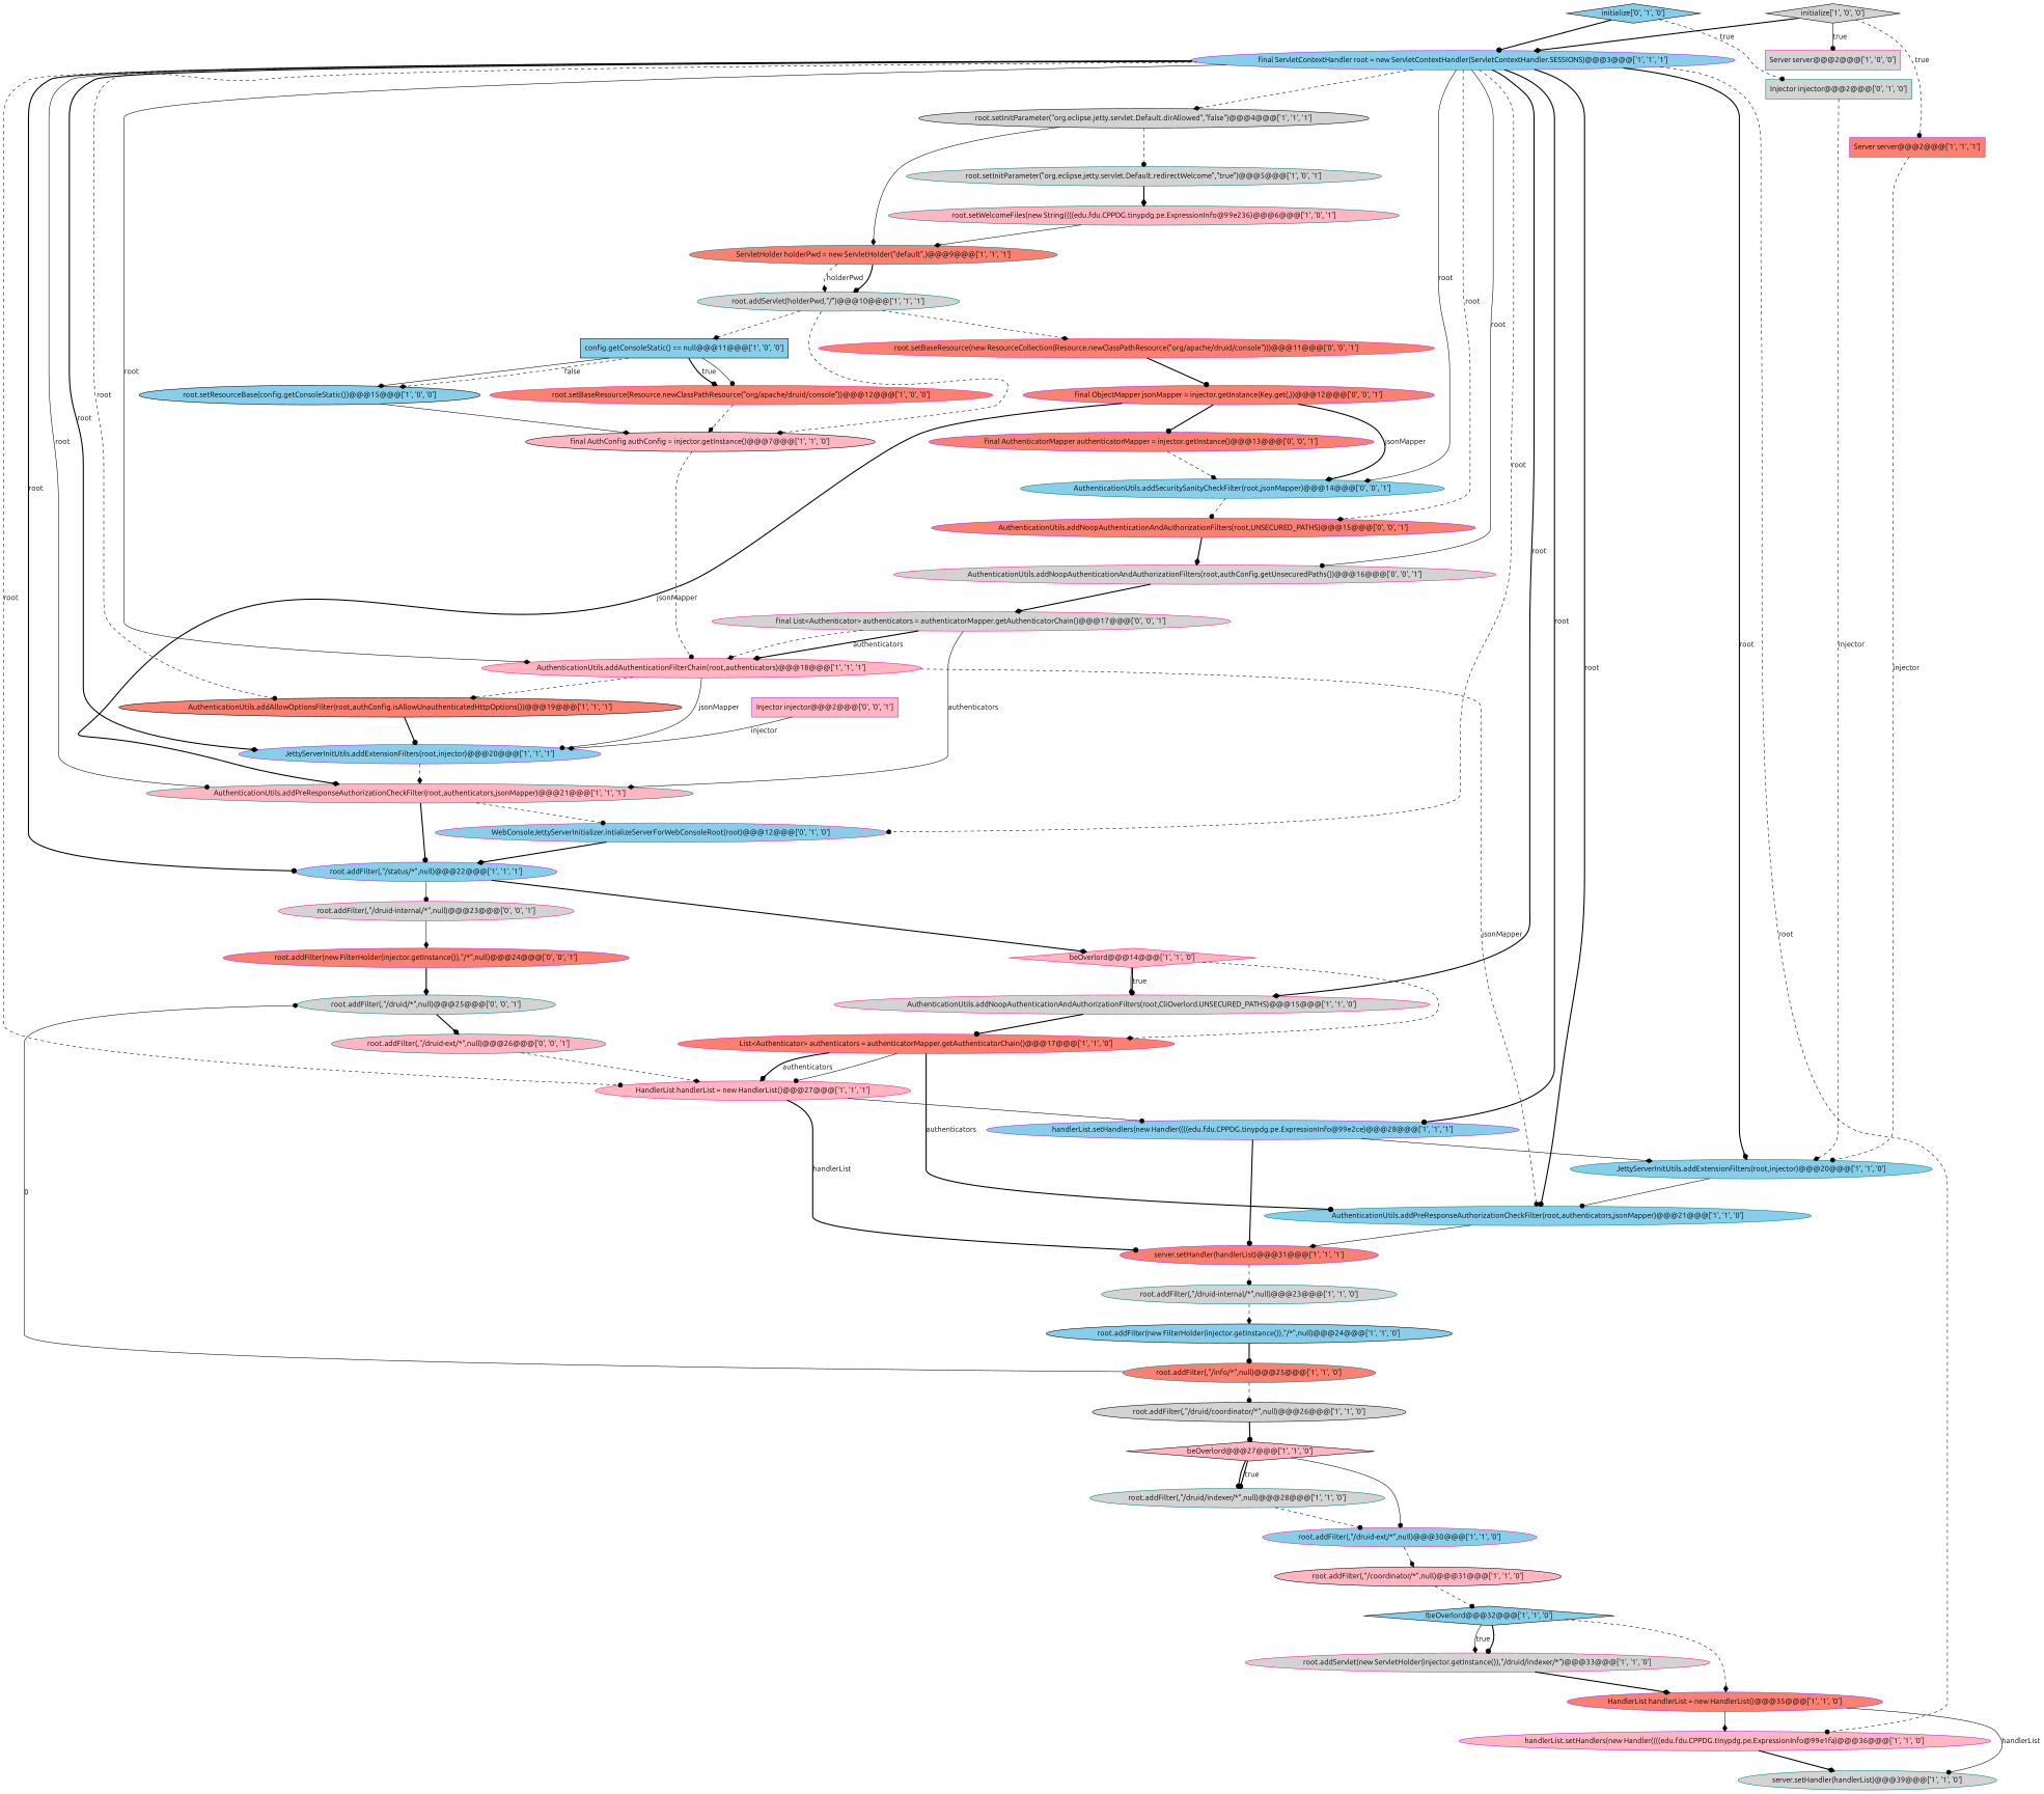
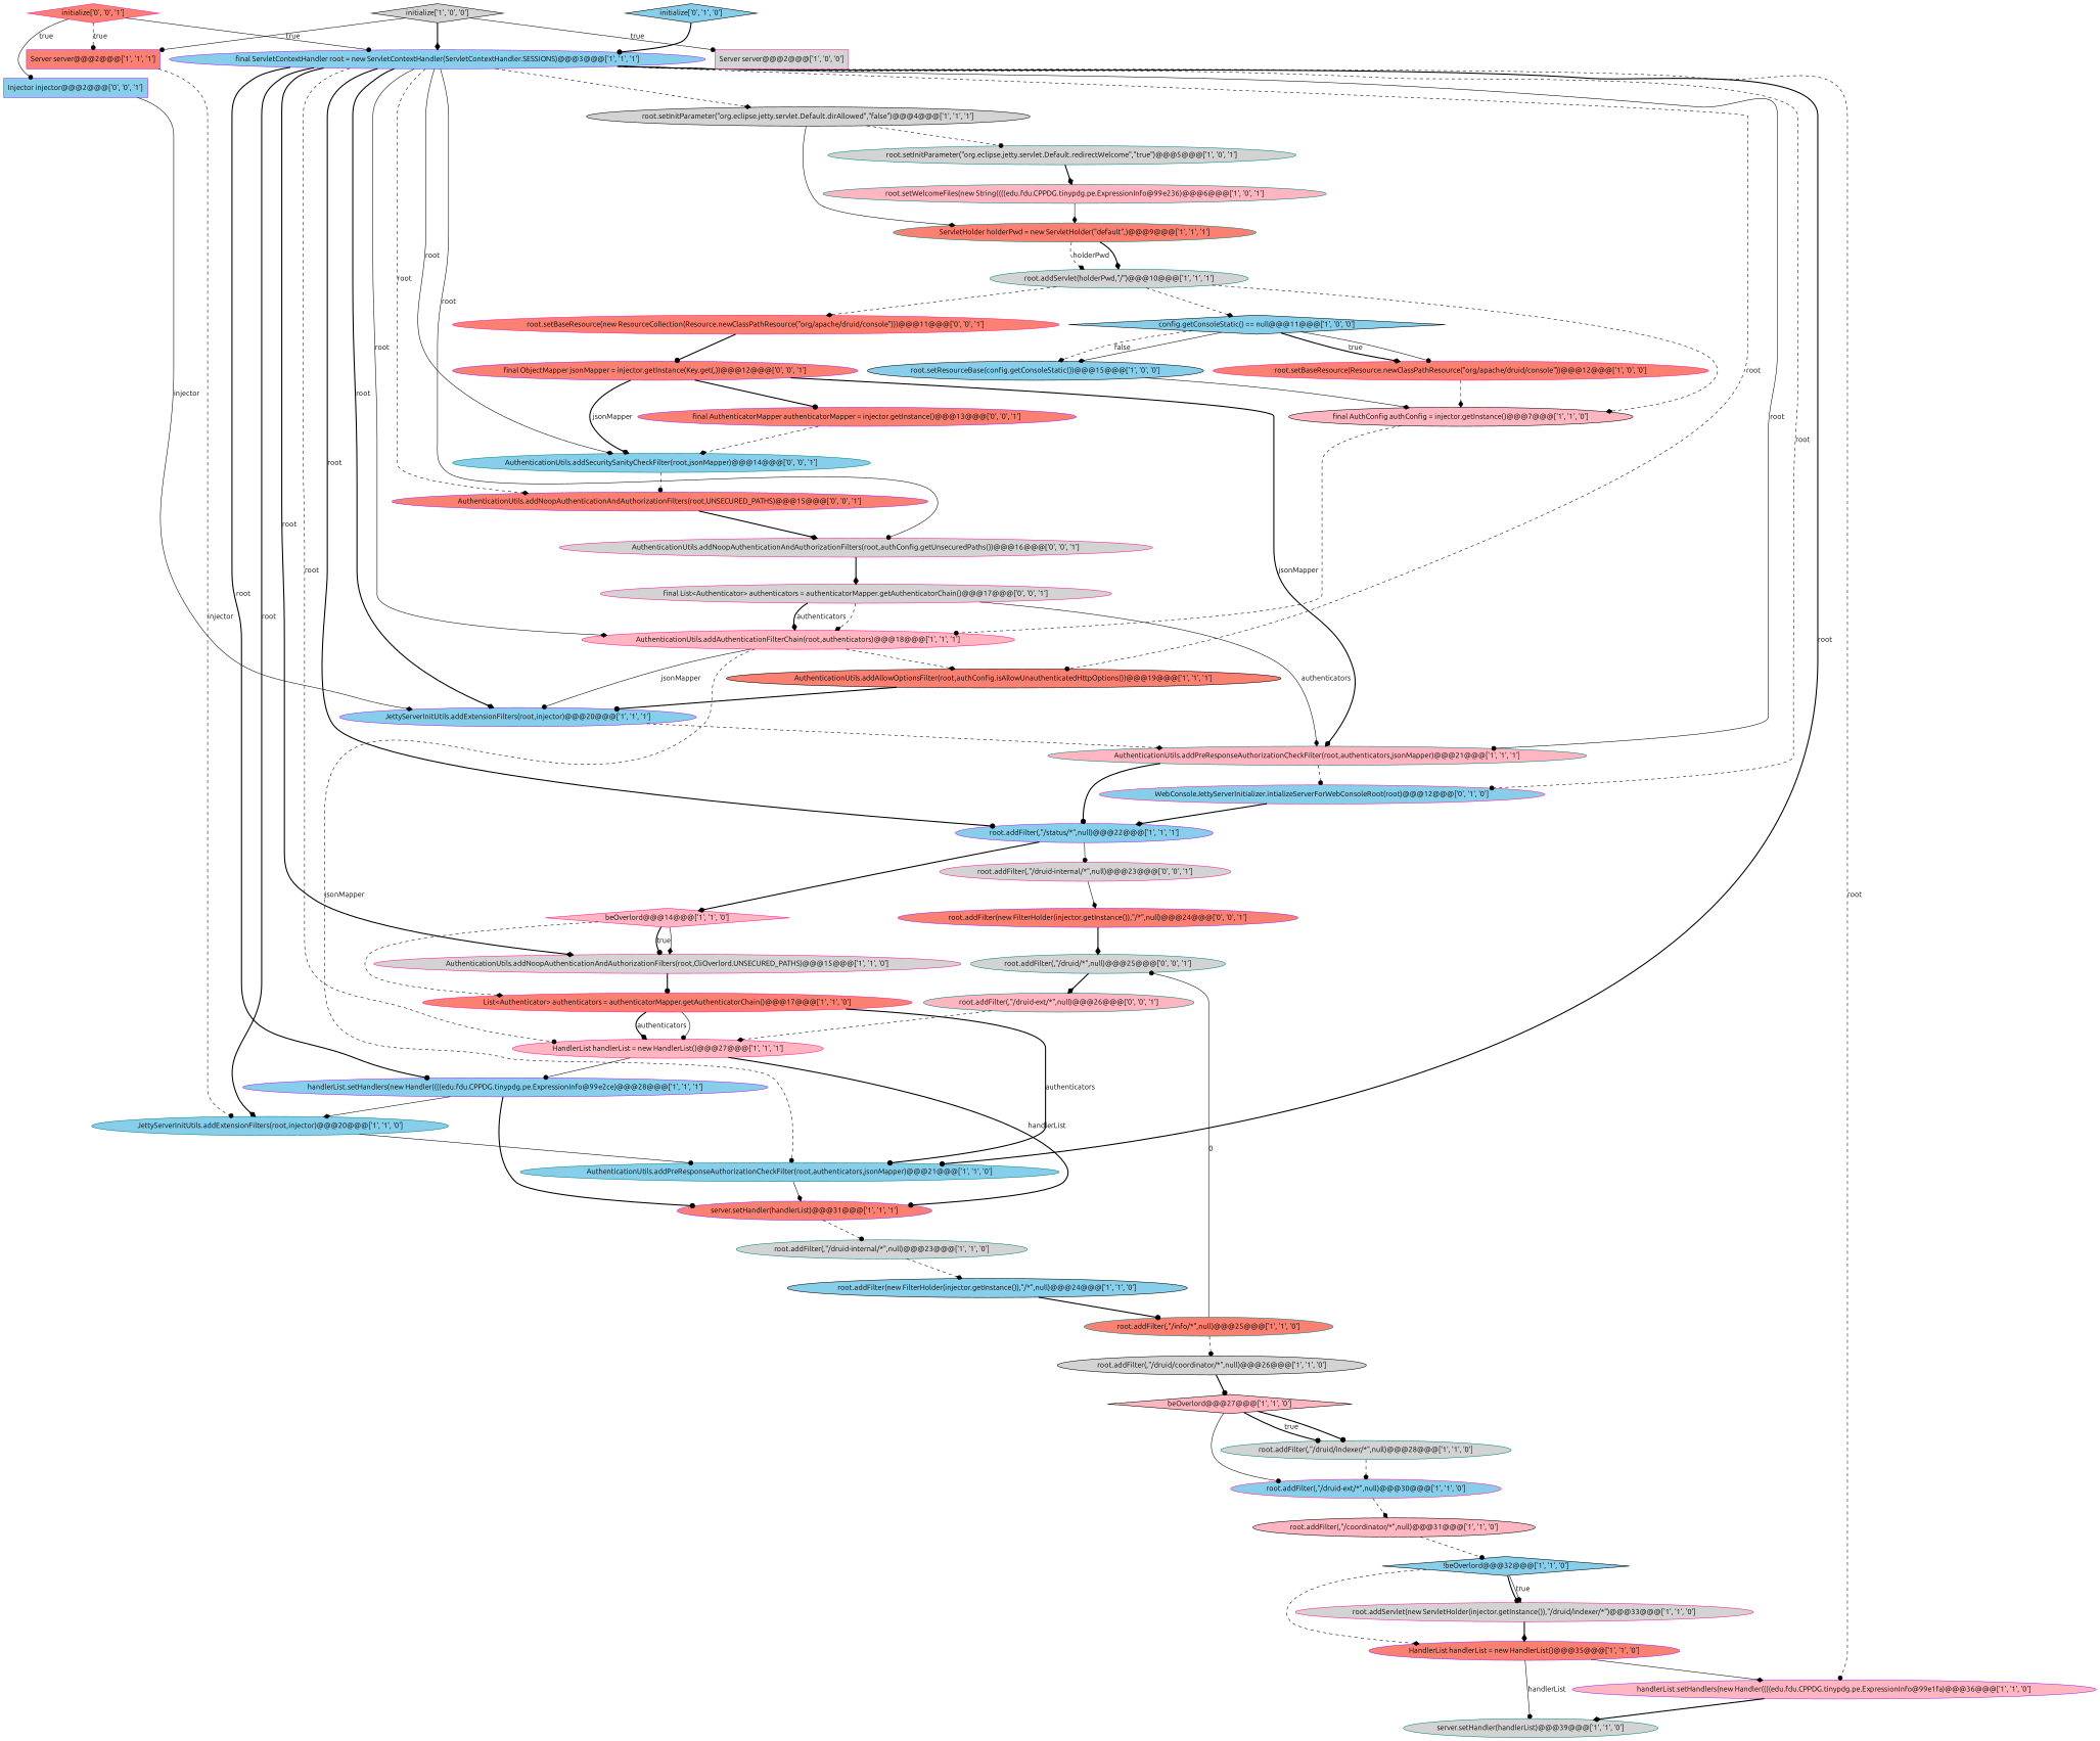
  digraph {
    fontname=Ubuntu
    node [color=deeppink fillcolor=lightgrey fontname=Ubuntu shape=ellipse style=filled]
    edge [arrowhead=diamond fontname=Ubuntu style=bold]
    n1 [color=black fillcolor=skyblue label="!beOverlord@@@32@@@['1', '1', '0']" shape=diamond]
    n2 [color=purple fillcolor=salmon label="HandlerList handlerList = new HandlerList()@@@35@@@['1', '1', '0']"]
    n3 [label="root.addServlet(new ServletHolder(injector.getInstance()),\"/druid/indexer/*\")@@@33@@@['1', '1', '0']"]
    n4 [color=purple fillcolor=lightpink label="handlerList.setHandlers(new Handler((((edu.fdu.CPPDG.tinypdg.pe.ExpressionInfo@99e1fa)@@@36@@@['1', '1', '0']"]
    n5 [color=teal label="server.setHandler(handlerList)@@@39@@@['1', '1', '0']"]
    n6 [fillcolor=lightpink label="AuthenticationUtils.addAuthenticationFilterChain(root,authenticators)@@@18@@@['1', '1', '1']"]
    n7 [color=purple fillcolor=skyblue label="JettyServerInitUtils.addExtensionFilters(root,injector)@@@20@@@['1', '1', '1']"]
    n8 [color=teal fillcolor=skyblue label="AuthenticationUtils.addPreResponseAuthorizationCheckFilter(root,authenticators,jsonMapper)@@@21@@@['1', '1', '0']"]
    n9 [color=black fillcolor=salmon label="AuthenticationUtils.addAllowOptionsFilter(root,authConfig.isAllowUnauthenticatedHttpOptions())@@@19@@@['1', '1', '1']"]
    n10 [color=teal fillcolor=lightpink label="AuthenticationUtils.addPreResponseAuthorizationCheckFilter(root,authenticators,jsonMapper)@@@21@@@['1', '1', '1']"]
    n11 [color=purple fillcolor=salmon label="server.setHandler(handlerList)@@@31@@@['1', '1', '1']"]
    n12 [label="root.addFilter(,\"/druid-internal/*\",null)@@@23@@@['0', '0', '1']"]
    n13 [color=purple fillcolor=salmon label="root.addFilter(new FilterHolder(injector.getInstance()),\"/*\",null)@@@24@@@['0', '0', '1']"]
    n14 [color=teal label="root.addFilter(,\"/druid/*\",null)@@@25@@@['0', '0', '1']"]
    n15 [color=purple fillcolor=skyblue label="handlerList.setHandlers(new Handler((((edu.fdu.CPPDG.tinypdg.pe.ExpressionInfo@99e2ce)@@@28@@@['1', '1', '1']"]
    n16 [color=teal fillcolor=skyblue label="JettyServerInitUtils.addExtensionFilters(root,injector)@@@20@@@['1', '1', '0']"]
    n17 [color=teal label="root.addFilter(,\"/druid-internal/*\",null)@@@23@@@['1', '1', '0']"]
    n18 [label="final List<Authenticator> authenticators = authenticatorMapper.getAuthenticatorChain()@@@17@@@['0', '0', '1']"]
    n19 [fillcolor=skyblue label="WebConsoleJettyServerInitializer.intializeServerForWebConsoleRoot(root)@@@12@@@['0', '1', '0']"]
    n20 [color=purple fillcolor=skyblue label="root.addFilter(,\"/status/*\",null)@@@22@@@['1', '1', '1']"]
    n21 [color=teal label="root.setInitParameter(\"org.eclipse.jetty.servlet.Default.redirectWelcome\",\"true\")@@@5@@@['1', '0', '1']"]
    n22 [color=teal fillcolor=lightpink label="root.setWelcomeFiles(new String((((edu.fdu.CPPDG.tinypdg.pe.ExpressionInfo@99e236)@@@6@@@['1', '0', '1']"]
    n23 [color=teal fillcolor=salmon label="ServletHolder holderPwd = new ServletHolder(\"default\",)@@@9@@@['1', '1', '1']"]
    n24 [color=black fillcolor=skyblue label="root.addFilter(new FilterHolder(injector.getInstance()),\"/*\",null)@@@24@@@['1', '1', '0']"]
    n25 [color=teal fillcolor=salmon label="root.addFilter(,\"/info/*\",null)@@@25@@@['1', '1', '0']"]
    n26 [label="AuthenticationUtils.addNoopAuthenticationAndAuthorizationFilters(root,authConfig.getUnsecuredPaths())@@@16@@@['0', '0', '1']"]
    n27 [color=black fillcolor=skyblue label="root.setResourceBase(config.getConsoleStatic())@@@15@@@['1', '0', '0']"]
    n28 [color=black fillcolor=lightpink label="final AuthConfig authConfig = injector.getInstance()@@@7@@@['1', '1', '0']"]
-   n29 [color=black fillcolor=skyblue label="config.getConsoleStatic() == null@@@11@@@['1', '0', '0']" shape=box]
+   n29 [color=black fillcolor=skyblue label="config.getConsoleStatic() == null@@@11@@@['1', '0', '0']" shape=diamond]
    n30 [fillcolor=salmon label="root.setBaseResource(Resource.newClassPathResource(\"org/apache/druid/console\"))@@@12@@@['1', '0', '0']"]
    n31 [color=teal label="root.addServlet(holderPwd,\"/\")@@@10@@@['1', '1', '1']"]
    n32 [fillcolor=salmon label="root.setBaseResource(new ResourceCollection(Resource.newClassPathResource(\"org/apache/druid/console\")))@@@11@@@['0', '0', '1']"]
    n33 [color=purple fillcolor=salmon label="final ObjectMapper jsonMapper = injector.getInstance(Key.get(,))@@@12@@@['0', '0', '1']"]
    n34 [color=black label="root.addFilter(,\"/druid/coordinator/*\",null)@@@26@@@['1', '1', '0']"]
    n35 [color=purple fillcolor=skyblue label="final ServletContextHandler root = new ServletContextHandler(ServletContextHandler.SESSIONS)@@@3@@@['1', '1', '1']"]
    n36 [label="AuthenticationUtils.addNoopAuthenticationAndAuthorizationFilters(root,CliOverlord.UNSECURED_PATHS)@@@15@@@['1', '1', '0']"]
    n37 [color=purple fillcolor=salmon label="AuthenticationUtils.addNoopAuthenticationAndAuthorizationFilters(root,UNSECURED_PATHS)@@@15@@@['0', '0', '1']"]
    n38 [fillcolor=lightpink label="HandlerList handlerList = new HandlerList()@@@27@@@['1', '1', '1']"]
    n39 [color=teal fillcolor=skyblue label="AuthenticationUtils.addSecuritySanityCheckFilter(root,jsonMapper)@@@14@@@['0', '0', '1']"]
    n40 [color=black label="root.setInitParameter(\"org.eclipse.jetty.servlet.Default.dirAllowed\",\"false\")@@@4@@@['1', '1', '1']"]
    n41 [fillcolor=salmon label="List<Authenticator> authenticators = authenticatorMapper.getAuthenticatorChain()@@@17@@@['1', '1', '0']"]
    n42 [fillcolor=lightpink label="beOverlord@@@14@@@['1', '1', '0']" shape=diamond]
    n43 [color=teal fillcolor=lightpink label="root.addFilter(,\"/druid-ext/*\",null)@@@26@@@['0', '0', '1']"]
    n44 [color=black fillcolor=lightpink label="root.addFilter(,\"/coordinator/*\",null)@@@31@@@['1', '1', '0']"]
    n45 [color=black fillcolor=lightpink label="beOverlord@@@27@@@['1', '1', '0']" shape=diamond]
    n46 [fillcolor=skyblue label="root.addFilter(,\"/druid-ext/*\",null)@@@30@@@['1', '1', '0']"]
    n47 [color=teal label="root.addFilter(,\"/druid/indexer/*\",null)@@@28@@@['1', '1', '0']"]
    n48 [color=black fillcolor=skyblue label="initialize['0', '1', '0']" shape=diamond]
-   n49 [color=teal label="Injector injector@@@2@@@['0', '1', '0']" shape=box]
    n50 [color=purple fillcolor=salmon label="Server server@@@2@@@['1', '1', '1']" shape=box]
    n51 [color=purple fillcolor=salmon label="final AuthenticatorMapper authenticatorMapper = injector.getInstance()@@@13@@@['0', '0', '1']"]
-   n53 [color=purple fillcolor=lightpink label="Injector injector@@@2@@@['0', '0', '1']" shape=box]
+   n52 [fillcolor=salmon label="initialize['0', '0', '1']" shape=diamond]
+   n53 [color=purple fillcolor=skyblue label="Injector injector@@@2@@@['0', '0', '1']" shape=box]
    n54 [color=black label="initialize['1', '0', '0']" shape=diamond]
    n55 [label="Server server@@@2@@@['1', '0', '0']" shape=box]
    n1 -> n2 [style=dashed]
    n1 -> n3 [arrowhead=dot]
    n1 -> n3 [label=true style=solid]
    n2 -> n4 [style=solid]
    n2 -> n5 [arrowhead=dot label=handlerList style=solid]
    n3 -> n2
    n4 -> n5
    n6 -> n7 [arrowhead=dot label=jsonMapper style=solid]
    n6 -> n8 [arrowhead=dot label=jsonMapper style=dashed]
    n6 -> n9 [style=dashed]
    n7 -> n10 [style=dashed]
    n8 -> n11 [style=solid]
    n9 -> n7 [arrowhead=dot]
    n10 -> n19 [arrowhead=dot style=dashed]
    n10 -> n20 [arrowhead=dot]
    n11 -> n17 [arrowhead=dot style=dashed]
    n12 -> n13 [style=solid]
    n13 -> n14
    n14 -> n43
    n15 -> n11 [arrowhead=dot]
    n15 -> n16 [style=solid]
    n16 -> n8 [arrowhead=dot style=solid]
    n17 -> n24 [style=dashed]
    n18 -> n6 [style=dashed]
    n18 -> n6 [label=authenticators]
    n18 -> n10 [label=authenticators style=solid]
    n19 -> n20
    n20 -> n12 [arrowhead=dot style=solid]
    n20 -> n42
    n21 -> n22
    n22 -> n23 [style=solid]
    n23 -> n31
    n23 -> n31 [label=holderPwd style=dashed]
    n24 -> n25 [arrowhead=dot]
    n25 -> n14 [arrowhead=dot label=0 style=solid]
    n25 -> n34 [arrowhead=dot style=dashed]
    n26 -> n18
    n27 -> n28 [style=solid]
    n28 -> n6 [arrowhead=dot style=dashed]
    n29 -> n27 [style=solid]
    n29 -> n27 [label=false style=dashed]
    n29 -> n30 [label=true]
    n29 -> n30 [arrowhead=dot style=solid]
    n30 -> n28 [style=dashed]
    n31 -> n28 [style=dashed]
    n31 -> n29 [style=dashed]
    n31 -> n32 [style=dashed]
    n32 -> n33 [arrowhead=dot]
    n33 -> n10 [label=jsonMapper]
    n33 -> n39 [label=jsonMapper]
    n33 -> n51 [arrowhead=dot]
    n34 -> n45 [arrowhead=dot]
    n35 -> n4 [arrowhead=dot label=root style=dashed]
    n35 -> n6 [label=root style=solid]
    n35 -> n7 [label=root]
    n35 -> n8 [arrowhead=dot label=root]
    n35 -> n9 [arrowhead=dot label=root style=dashed]
    n35 -> n10 [arrowhead=dot label=root style=solid]
    n35 -> n15 [arrowhead=dot label=root]
    n35 -> n16 [label=root]
    n35 -> n19 [arrowhead=dot label=root style=dashed]
    n35 -> n20 [arrowhead=dot label=root]
    n35 -> n26 [arrowhead=dot label=root style=solid]
    n35 -> n36 [label=root]
    n35 -> n37 [label=root style=dashed]
    n35 -> n38 [arrowhead=dot label=root style=dashed]
    n35 -> n39 [label=root style=solid]
    n35 -> n40 [style=dashed]
    n36 -> n41 [arrowhead=dot]
    n37 -> n26
    n38 -> n11 [arrowhead=dot label=handlerList]
    n38 -> n15 [arrowhead=dot style=solid]
    n39 -> n37 [arrowhead=dot style=dashed]
    n40 -> n21 [arrowhead=dot style=dashed]
    n40 -> n23 [style=solid]
    n41 -> n8 [arrowhead=dot label=authenticators]
    n41 -> n38 [arrowhead=dot style=solid]
    n41 -> n38 [label=authenticators]
    n42 -> n36 [arrowhead=dot label=true]
    n42 -> n36 [style=solid]
    n42 -> n41 [style=dashed]
    n43 -> n38 [style=dashed]
    n44 -> n1 [arrowhead=dot style=dashed]
    n45 -> n46 [arrowhead=dot style=solid]
    n45 -> n47 [arrowhead=dot label=true]
    n45 -> n47 [arrowhead=dot]
    n46 -> n44 [style=dashed]
    n47 -> n46 [arrowhead=dot style=dashed]
    n48 -> n35 [arrowhead=dot]
-   n48 -> n49 [arrowhead=dot label=true style=dashed]
-   n49 -> n16 [label=injector style=dashed]
    n50 -> n16 [arrowhead=dot label=injector style=dashed]
    n51 -> n39 [style=dashed]
+   n52 -> n35 [arrowhead=dot style=solid]
+   n52 -> n50 [arrowhead=dot label=true style=dashed]
+   n52 -> n53 [arrowhead=dot label=true style=solid]
    n53 -> n7 [label=injector style=solid]
    n54 -> n35
-   n54 -> n50 [arrowhead=dot label=true style=dashed]
+   n54 -> n50 [arrowhead=dot label=true style=solid]
    n54 -> n55 [arrowhead=dot label=true style=solid]
  }
